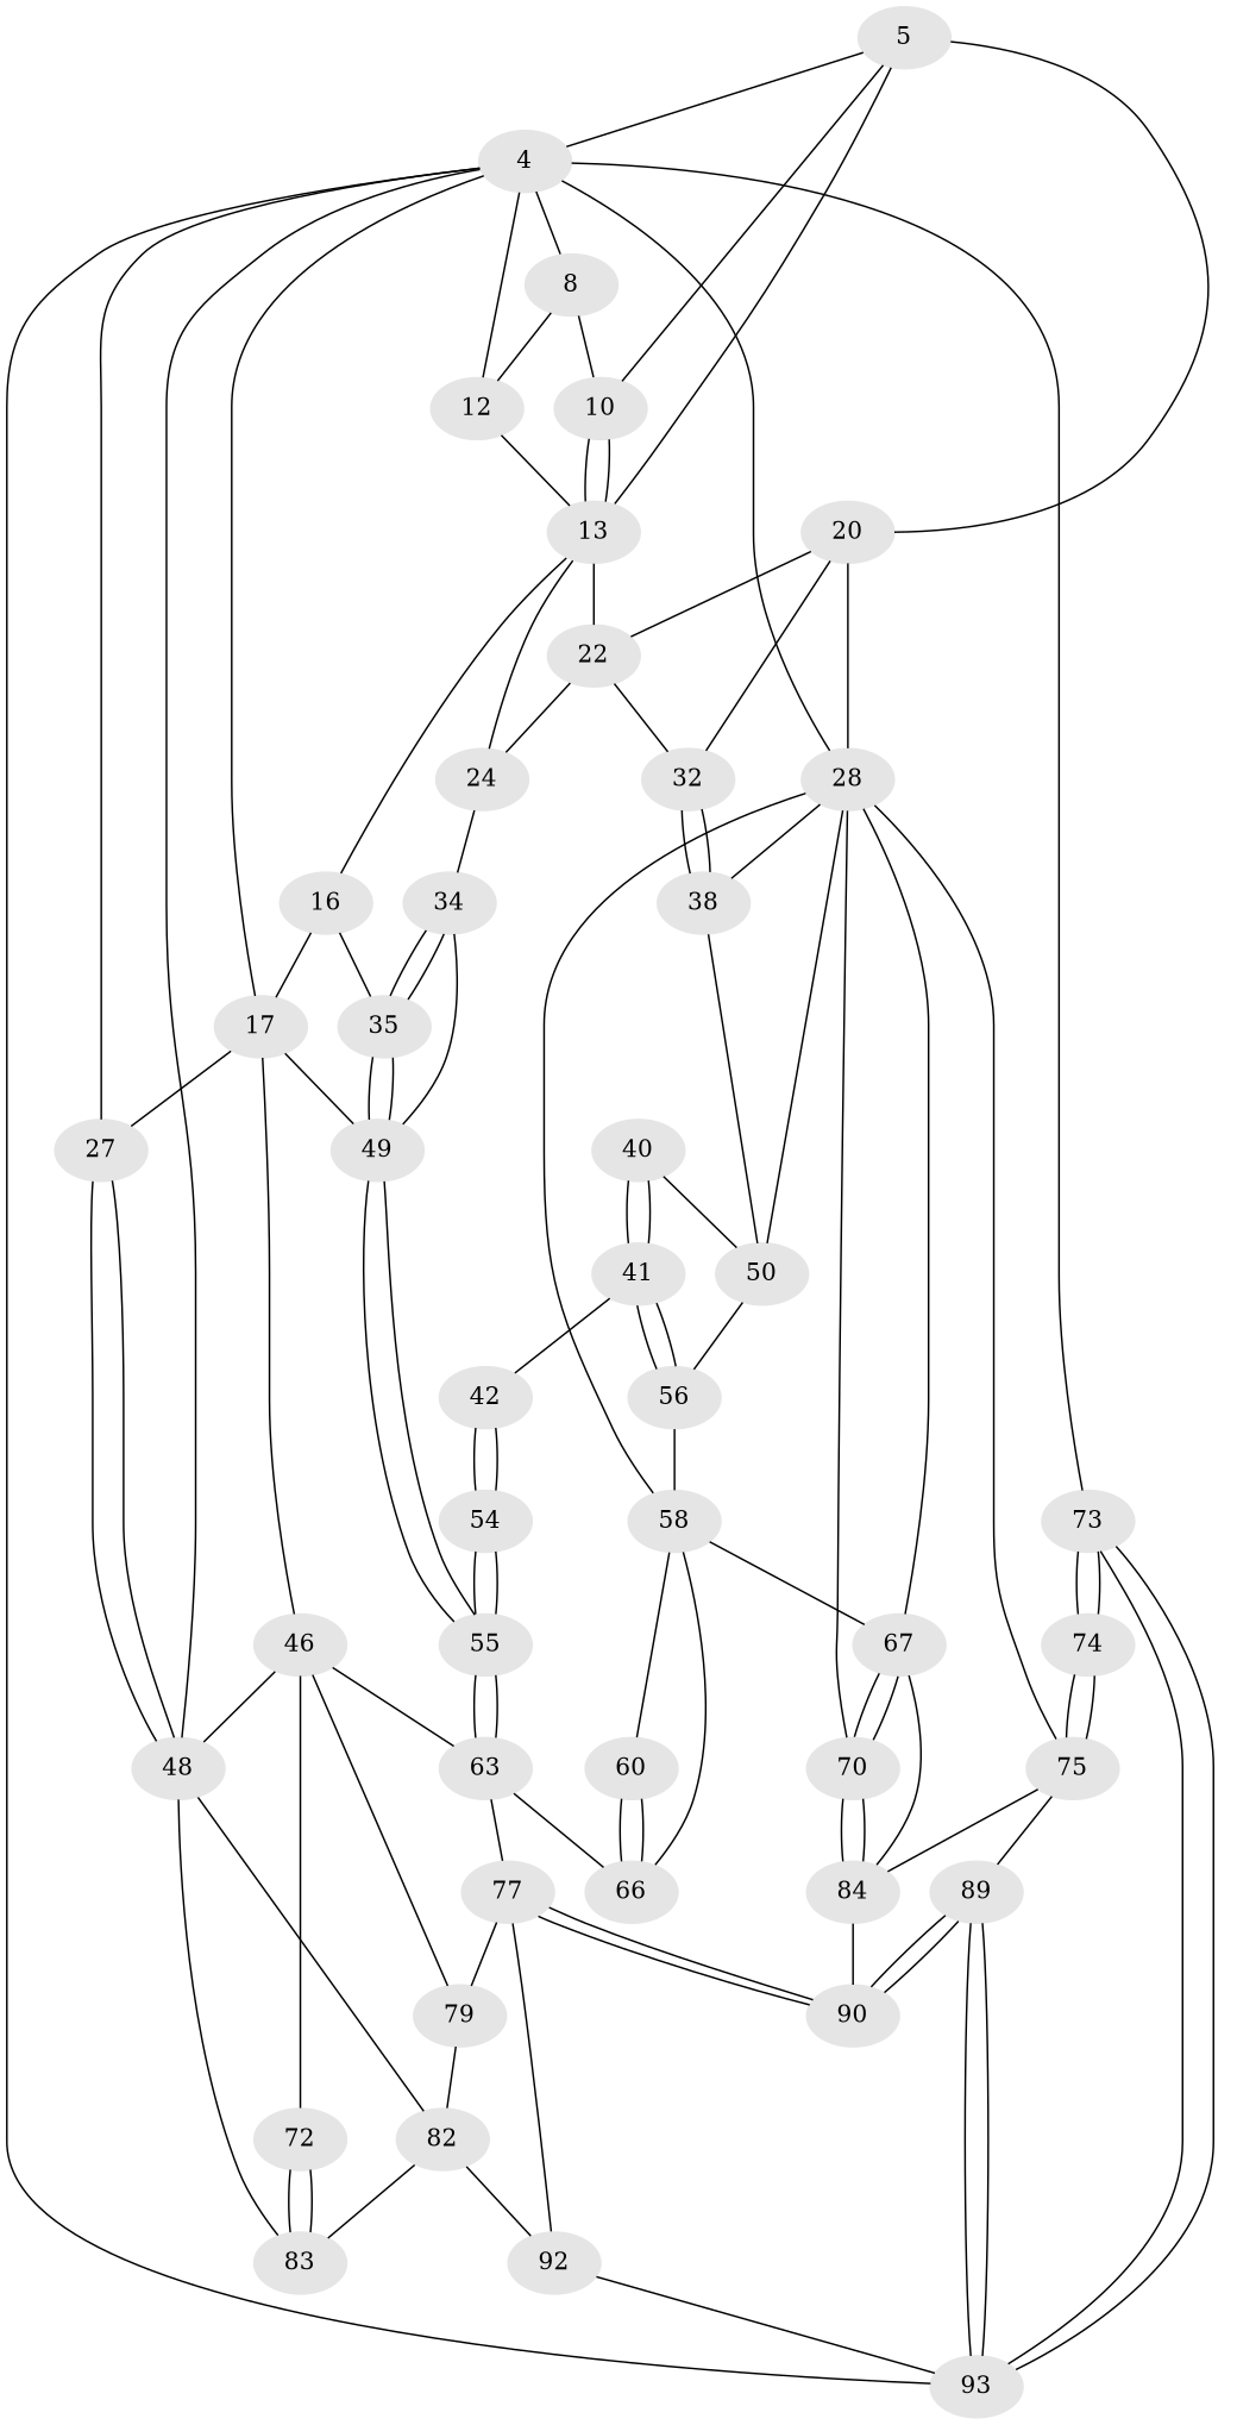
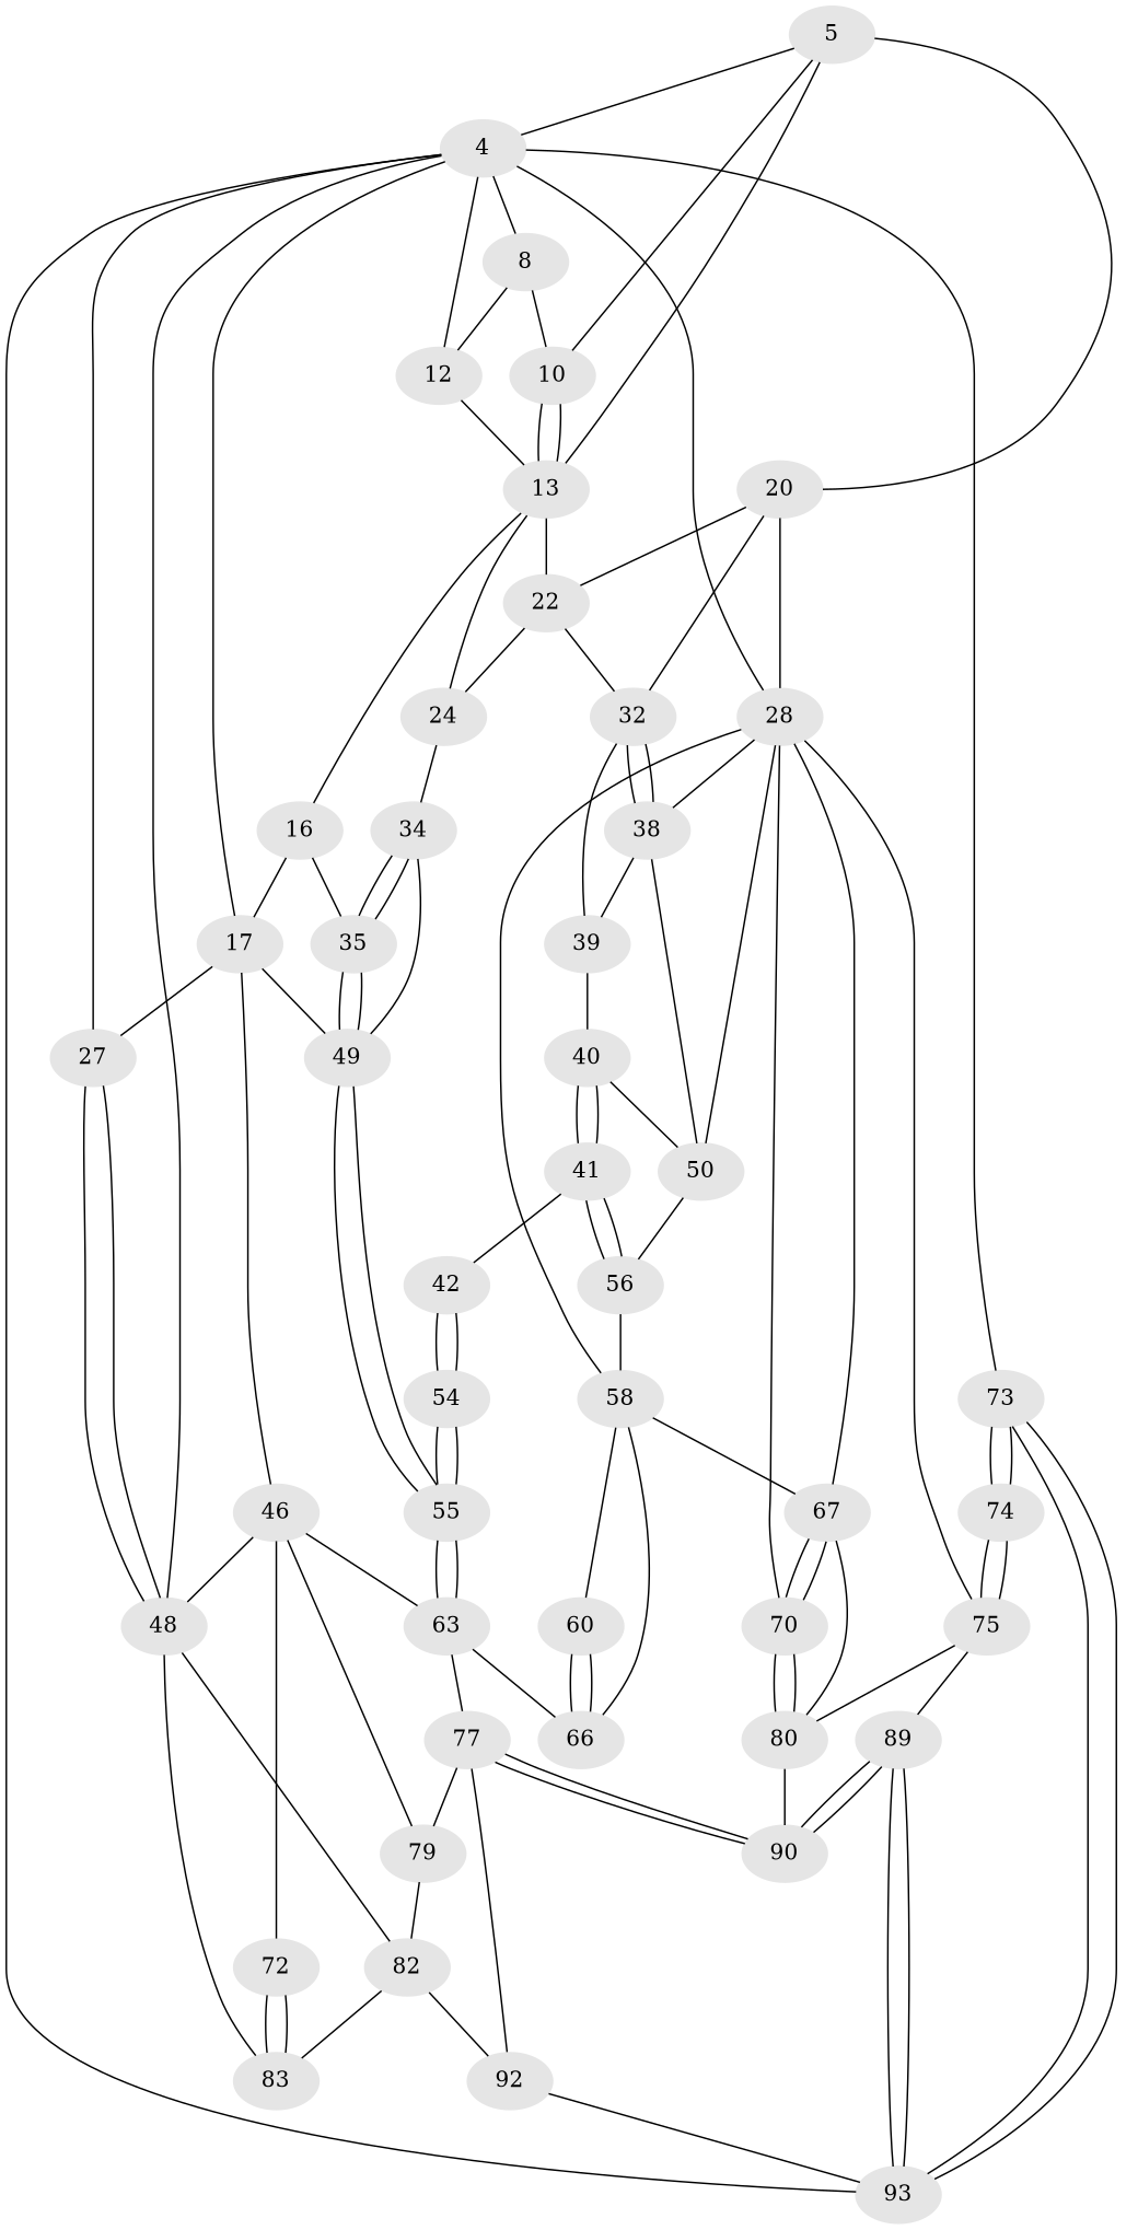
  graph {
    node [color=gray90 style=filled]
    n1 [label=5 super="+2+9"]
    4 [super="+5"]
    10
    13 [super="+14+19"]
    20 [super="+21"]
    8 [super="+11"]
    12
    17 [super="+26"]
    27
    28 [super="+52+29"]
    48 [super="+61"]
    73
    93 [super="+94"]
    16 [super="+36"]
    22 [super="+23"]
    24 [super="+25"]
    32 [super="+33"]
    46 [super="+64+47"]
    49
    38 [super="+44"]
    50 [super="+51"]
    58 [super="+59+65"]
    67 [super="+68"]
    70
    75 [super="+86"]
    82 [super="+91"]
    83
    74
    35
    34 [super="+43"]
    63 [super="+76"]
    72
    79
    55
+   39
    56
    60
    66 [super="+84"]
-   80 [super="+81" label=84]
+   80 [super="+81"]
    89
    40
    42
    54
    41
    77 [super="+78"]
    92
    90
    n1 -- 4
    n1 -- 10
    n1 -- 13
    n1 -- 20
    4 -- 8
    4 -- 12
    4 -- 17
    4 -- 27
    4 -- 28
    4 -- 48
    4 -- 73 [weight=2]
    4 -- 93
    10 -- 13
    10 -- 13
    13 -- 16
    13 -- 22
    13 -- 24
    20 -- 28 [weight=2]
    20 -- 22
    20 -- 32
    8 -- 10
    8 -- 12
    12 -- 13
    17 -- 27
    17 -- 46
    17 -- 49
    27 -- 48
    27 -- 48
    28 -- 38
    28 -- 50
    28 -- 58
    28 -- 67
    28 -- 70
    28 -- 75
    48 -- 82
    48 -- 83
    73 -- 93
    73 -- 93
    73 -- 74
    73 -- 74
    16 -- 17 [weight=2]
    16 -- 35
    22 -- 24
    22 -- 32
    24 -- 34 [weight=2]
    32 -- 38
    32 -- 38
+   32 -- 39
    46 -- 48
    46 -- 63
    46 -- 72 [weight=2]
    46 -- 79
    49 -- 55
    49 -- 55
    38 -- 50
+   38 -- 39
    50 -- 56
    58 -- 67
    58 -- 60
    58 -- 66
    67 -- 70
    67 -- 70
    67 -- 80
    70 -- 80
    70 -- 80
    75 -- 80
    75 -- 89
    82 -- 83
    82 -- 92
    74 -- 75 [weight=2]
    74 -- 75
    35 -- 49
    35 -- 49
    34 -- 49
    34 -- 35
    34 -- 35
    63 -- 66
    63 -- 77
    72 -- 83
    72 -- 83
    79 -- 82
    55 -- 63
    55 -- 63
+   39 -- 40
    56 -- 58
    60 -- 66
    60 -- 66
    80 -- 90
    89 -- 93
    89 -- 93
    89 -- 90
    89 -- 90
    40 -- 50
    40 -- 41
    40 -- 41
    42 -- 54
    42 -- 54
    54 -- 55
    54 -- 55
    41 -- 56
    41 -- 56
    41 -- 42
    77 -- 79
    77 -- 92
    77 -- 90
    77 -- 90
    92 -- 93
  }
